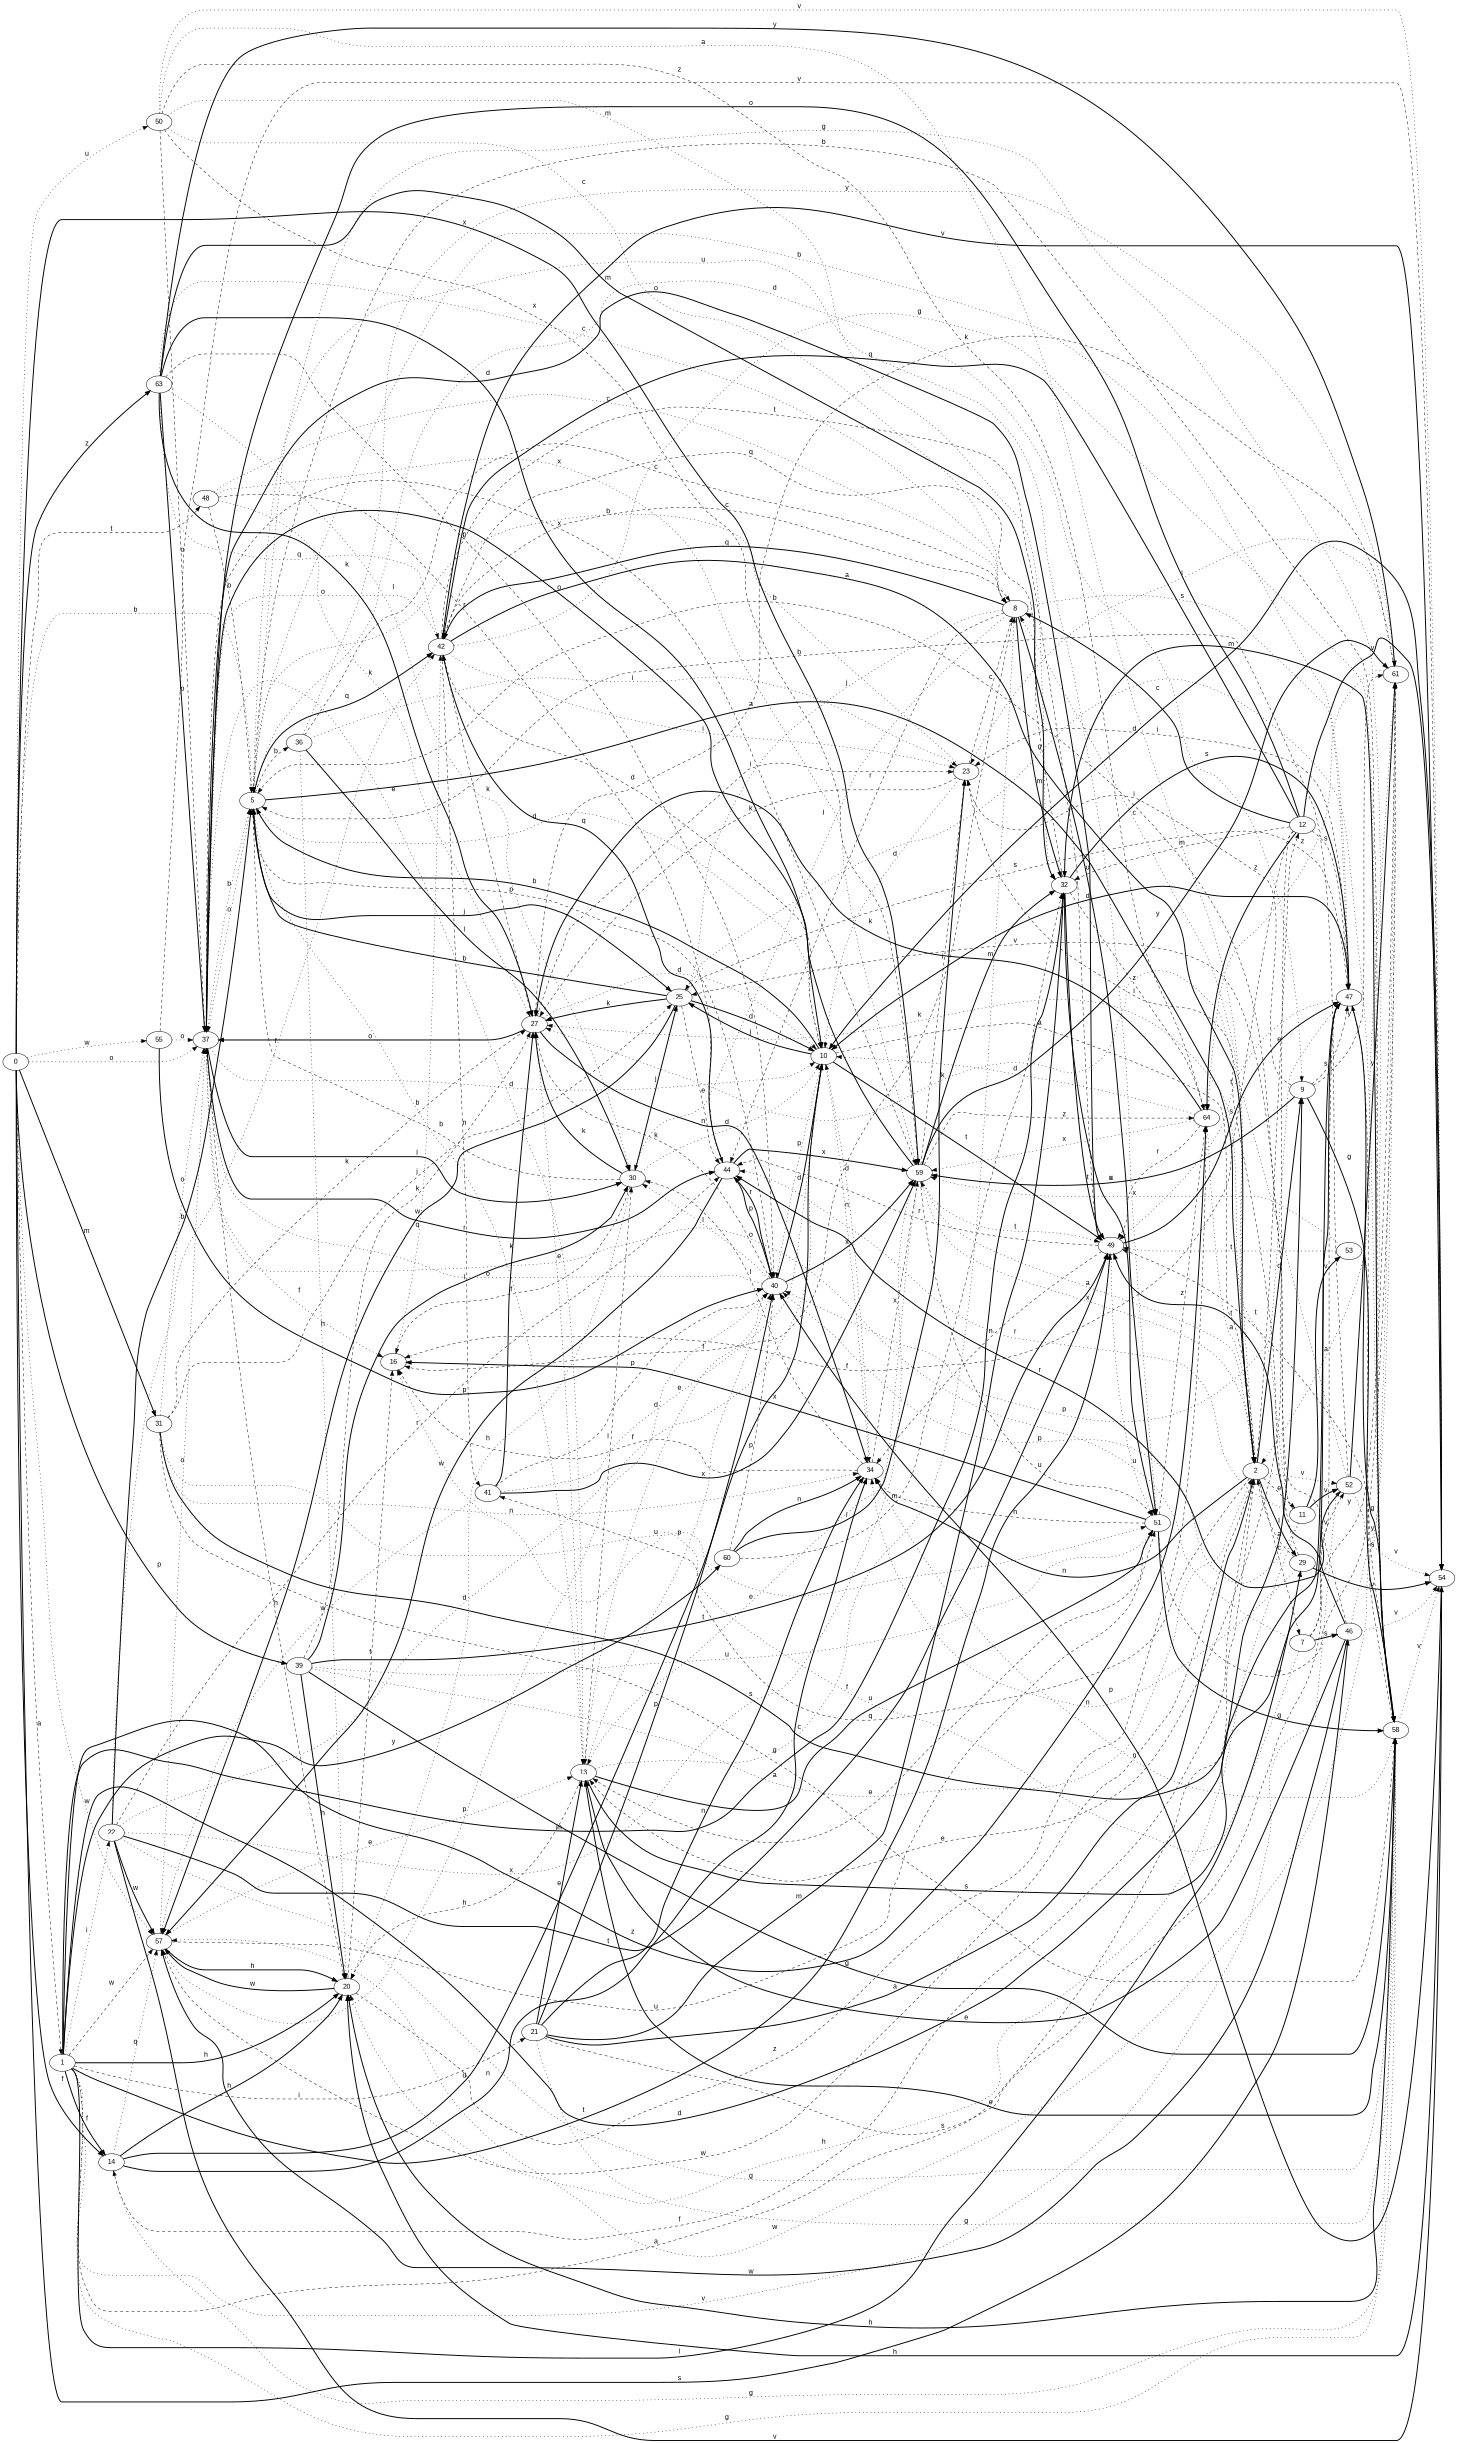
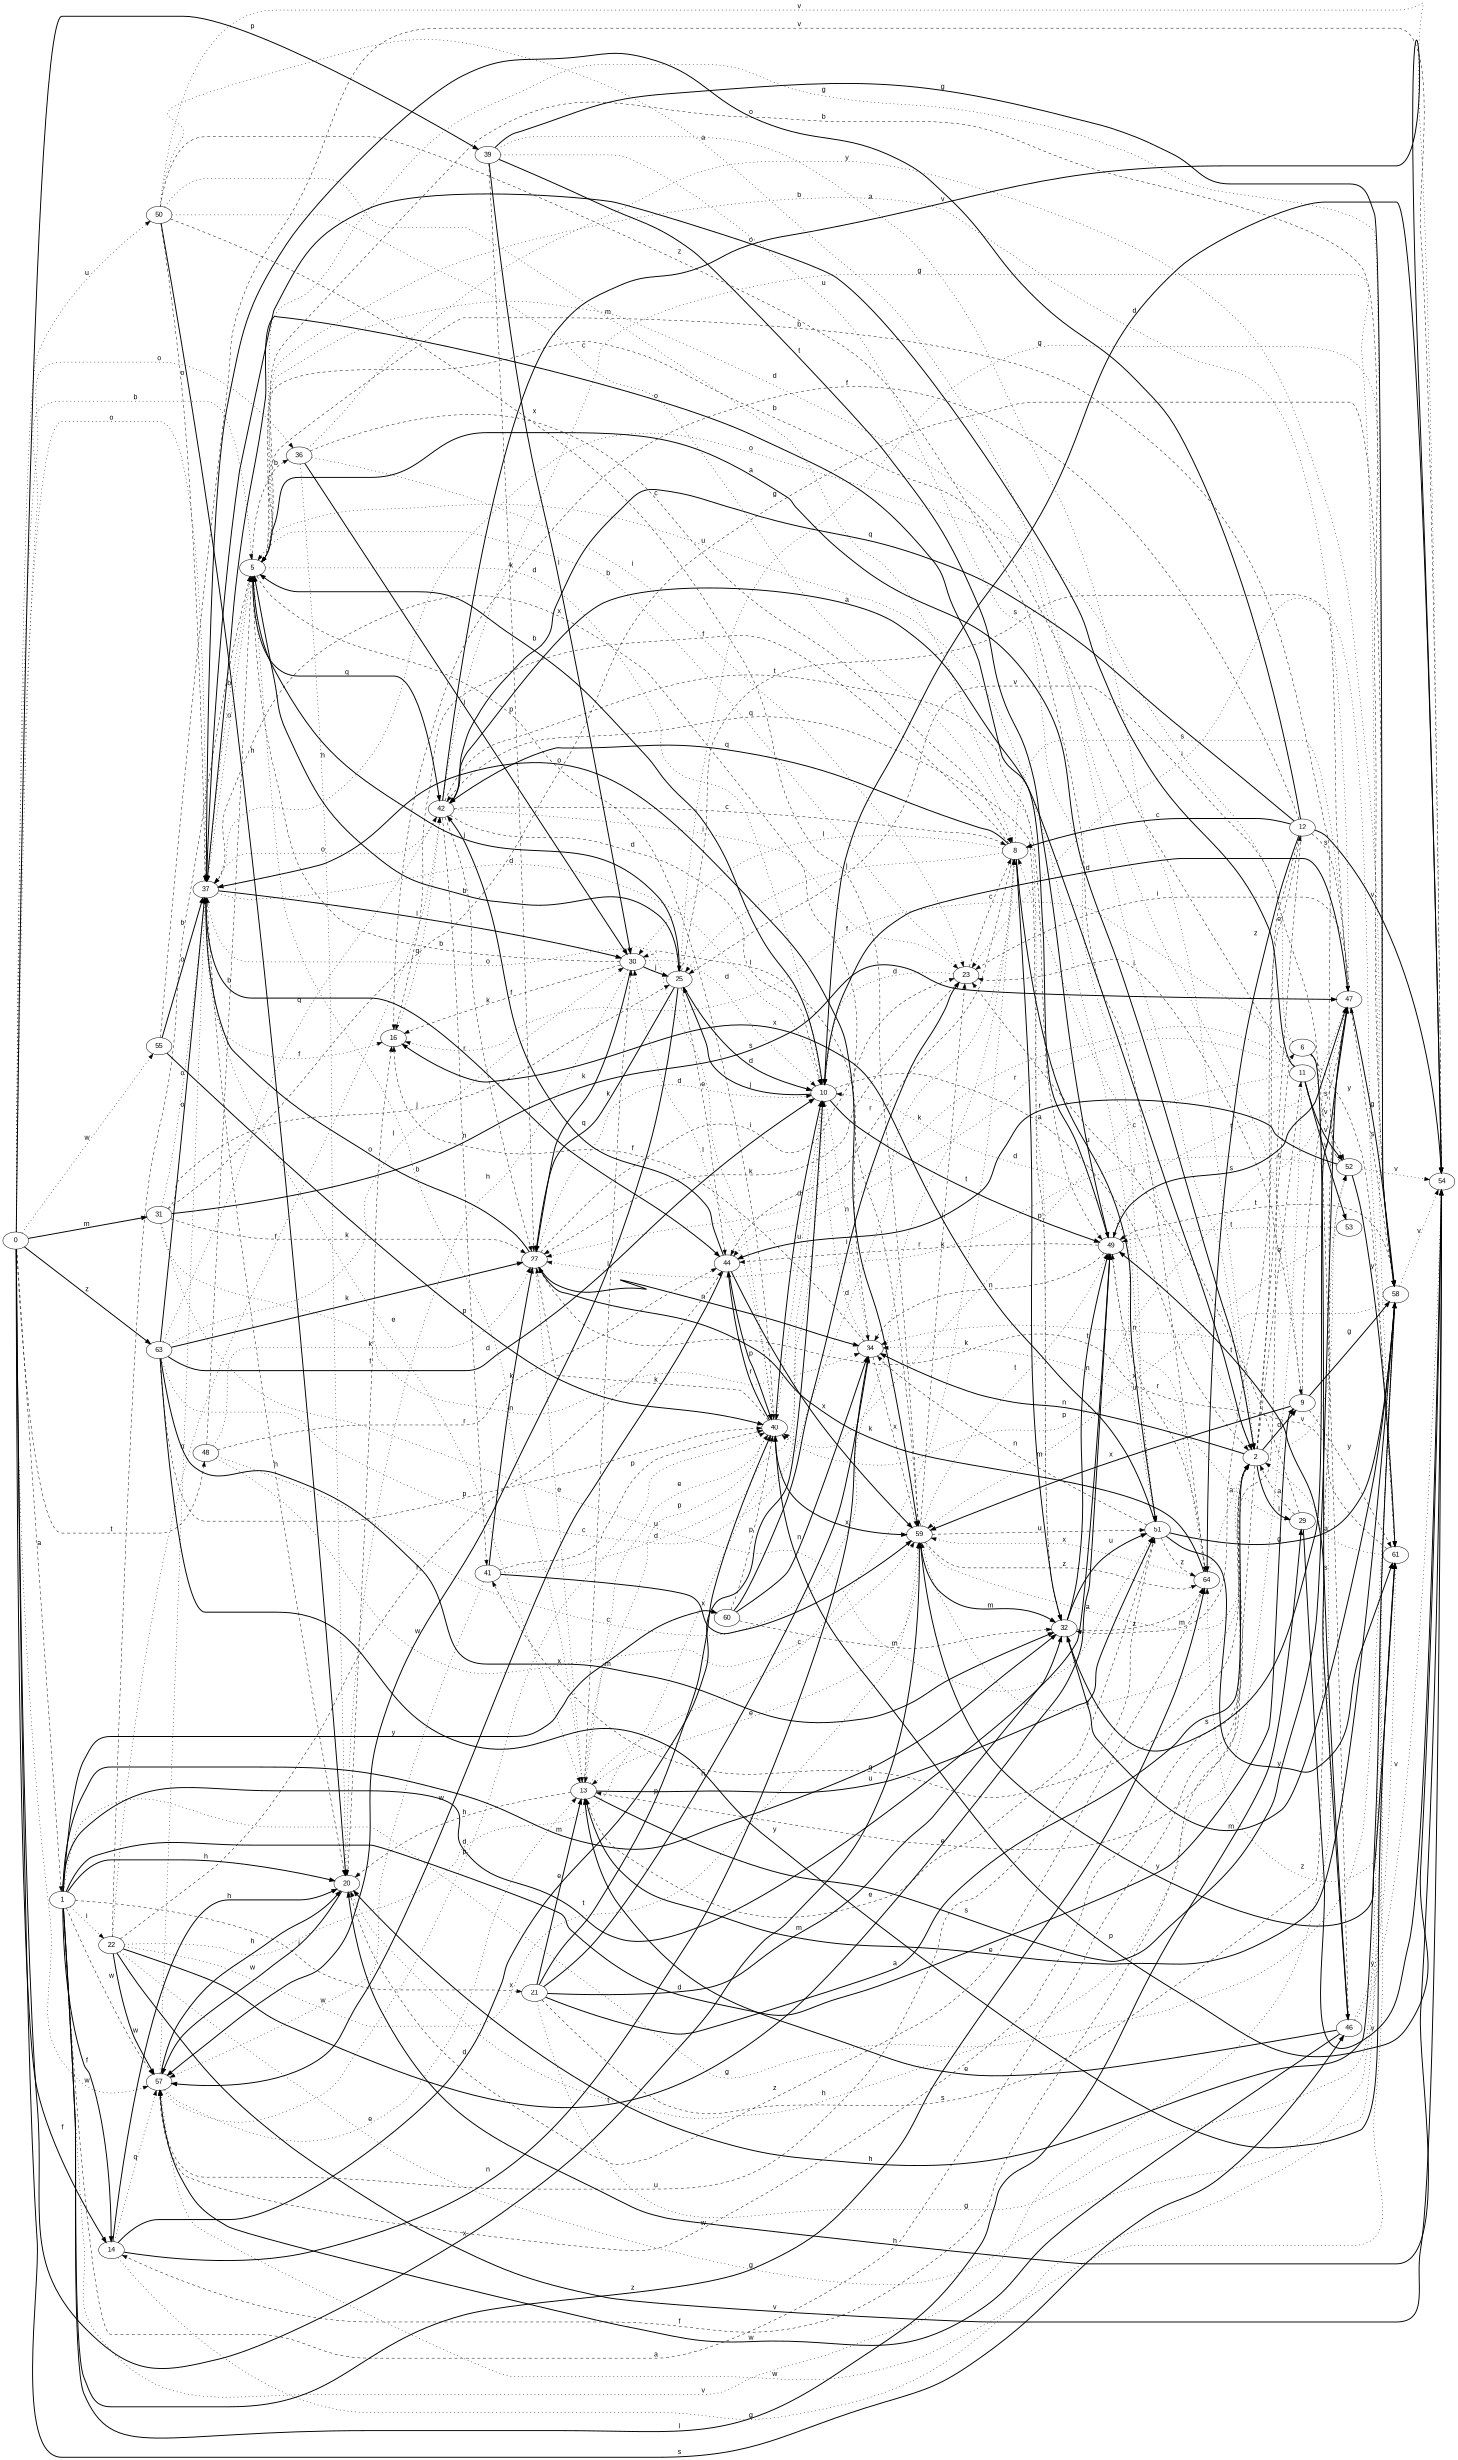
  strict digraph {
    fontname="Liberation Sans"
    rankdir=LR
    node [fontname="Liberation Sans"]
    edge [fontname="Liberation Sans" style=bold]
    0
    1
    5
    14
    31
    36
    37
    39
    46
    48
    50
    55
    57
    59
    63
    49
    2
    9
    n19 [label=58]
    20
    21
    22
    29
    32
    52
    60
    64
    10
    25
    40
    42
    51
    34
    47
    27
    8
    61
    30
    23
    16
    44
    13
    54
-   6 [label=7]
+   6
    11
    12
    41
    53
    0 -> 1 [label=a style=dashed]
    0 -> 5 [label=b style=dotted]
    0 -> 14 [label=f]
    0 -> 31 [label=m]
+   0 -> 36 [label=o style=dotted]
    0 -> 37 [label=o style=dotted]
    0 -> 39 [label=p]
    0 -> 46 [label=s]
    0 -> 48 [label=t style=dashed]
    0 -> 50 [label=u style=dotted]
    0 -> 55 [label=w style=dotted]
    0 -> 57 [label=w style=dotted]
    0 -> 59 [label=x]
    0 -> 63 [label=z]
    1 -> 14 [label=f]
    1 -> 57 [label=w style=dashed]
    1 -> 49 [label=t]
    1 -> 2 [label=a style=dashed]
    1 -> 9 [label=d]
    1 -> n19 [label=g style=dotted]
    1 -> 20 [label=h]
    1 -> 21 [label=i style=dashed]
    1 -> 22 [label=i style=dotted]
    1 -> 29 [label=l]
    1 -> 32 [label=m]
    1 -> 52 [label=v style=dotted]
    1 -> 60 [label=y]
    1 -> 64 [label=z]
    5 -> 36 [label=b style=dashed]
    5 -> 37 [label=o style=dotted]
    5 -> 2 [label=a]
    5 -> 9 [label=d style=dotted]
    5 -> n19 [label=g style=dotted]
    5 -> 10 [label=d style=dotted]
    5 -> 25 [label=j]
    5 -> 40 [label=p style=dashed]
    5 -> 42 [label=q]
    5 -> 51 [label=u style=dotted]
    14 -> 57 [label=q style=dotted]
    14 -> n19 [label=g style=dotted]
    14 -> 20 [label=h]
    14 -> 10 [label=d]
    14 -> 34 [label=n]
    31 -> 37 [label=o style=dotted]
    31 -> n19 [label=g style=dashed]
    31 -> 25 [label=j style=dashed]
    31 -> 51 [label=u style=dotted]
    31 -> 34 [label=n style=dotted]
    31 -> 47 [label=s]
    31 -> 27 [label=k style=dashed]
    36 -> 20 [label=h style=dotted]
    36 -> 8 [label=c style=dashed]
    36 -> 61 [label=y style=dotted]
    36 -> 30 [label=l]
    36 -> 23 [label=i style=dotted]
    37 -> 5 [label=b style=dotted]
    37 -> 59 [label=x style=dashed]
    37 -> 20 [label=h style=dashed]
    37 -> 10 [label=d style=dotted]
    37 -> 30 [label=l]
    37 -> 16 [label=f style=dotted]
    37 -> 44 [label=r]
    37 -> 13 [label=e style=dotted]
    39 -> 49 [label=t]
    39 -> 2 [label=a style=dotted]
    39 -> n19 [label=g]
    39 -> 51 [label=u style=dotted]
    39 -> 27 [label=k style=dashed]
    39 -> 30 [label=l]
    46 -> 57 [label=w]
    46 -> 49 [label=t]
    46 -> 25 [label=v style=dashed]
    46 -> 61 [label=y style=dotted]
    46 -> 13 [label=e]
    46 -> 54 [label=v style=dotted]
    48 -> 5 [label=b style=dashed]
    48 -> 59 [label=x style=dotted]
    48 -> 27 [label=k style=dotted]
    48 -> 8 [label=c style=dotted]
    48 -> 44 [label=r style=dashed]
    50 -> 37 [label=o style=dashed]
    50 -> 59 [label=x style=dashed]
    50 -> 2 [label=a style=dotted]
-   39 -> 20 [label=h]
+   50 -> 20 [label=h]
    50 -> 32 [label=m style=dotted]
    50 -> 64 [label=z style=dashed]
    50 -> 8 [label=c style=dotted]
    50 -> 54 [label=v style=dotted]
-   55 -> 37 [label=o style=dotted]
+   55 -> 37 [label=o]
    55 -> 40 [label=p]
    55 -> 54 [label=v style=dashed]
    57 -> 37 [label=o style=dotted]
    57 -> 20 [label=h]
    57 -> 40 [label=p style=dotted]
    57 -> 51 [label=u style=dashed]
    57 -> 13 [label=e style=dotted]
    59 -> 37 [label=o]
    59 -> 49 [label=t style=dotted]
    59 -> 2 [label=a style=dotted]
    59 -> 32 [label=m]
    59 -> 64 [label=z style=dashed]
    59 -> 51 [label=u style=dashed]
    59 -> 61 [label=y]
    59 -> 23 [label=i style=dashed]
    59 -> 13 [label=e style=dotted]
    63 -> 37 [label=o]
    63 -> 32 [label=m]
    63 -> 10 [label=d]
    63 -> 40 [label=p style=dashed]
    63 -> 42 [label=q style=dotted]
    63 -> 27 [label=k]
    63 -> 8 [label=c style=dotted]
    63 -> 61 [label=y]
    63 -> 30 [label=l style=dotted]
    49 -> 37 [label=o]
    49 -> 51 [label=u style=dotted]
    49 -> 34 [label=n style=dashed]
    49 -> 47 [label=s]
    49 -> 44 [label=r style=dashed]
    2 -> 14 [label=f style=dashed]
    2 -> 57 [label=w style=dashed]
    2 -> 59 [label=x style=dotted]
    2 -> 9 [label=d]
    2 -> 29 [label=l]
    2 -> 52 [label=v style=dotted]
    2 -> 34 [label=n]
    2 -> 8 [label=c style=dotted]
    2 -> 6 [label=c style=dashed]
    2 -> 11 [label=e style=dashed]
    2 -> 12 [label=e style=dashed]
    2 -> 41 [label=q style=dashed]
    9 -> 59 [label=x]
    9 -> n19 [label=g]
    9 -> 47 [label=s style=dashed]
    9 -> 61 [label=y style=dashed]
    9 -> 23 [label=i style=dashed]
    n19 -> 5 [label=b style=dashed]
    n19 -> 49 [label=t style=dashed]
    n19 -> 20 [label=h]
    n19 -> 32 [label=m]
    n19 -> 34 [label=n style=dotted]
    n19 -> 47 [label=s style=dashed]
    n19 -> 13 [label=e]
    n19 -> 54 [label=v style=dotted]
    20 -> 57 [label=w]
    20 -> 64 [label=z style=dashed]
    20 -> 16 [label=f style=dashed]
    21 -> 2 [label=a]
    21 -> n19 [label=g style=dotted]
    21 -> 32 [label=m]
    21 -> 40 [label=p]
    21 -> 34 [label=n]
    21 -> 47 [label=s style=dashed]
    21 -> 13 [label=e]
-   22 -> 5 [label=b]
+   22 -> 5 [label=b style=dashed]
    22 -> 57 [label=w]
    22 -> 59 [label=x style=dotted]
    22 -> 49 [label=t]
    22 -> n19 [label=g style=dotted]
    22 -> 10 [label=d style=dotted]
    22 -> 42 [label=f style=dotted]
    22 -> 44 [label=r style=dashed]
    22 -> 54 [label=v]
    29 -> 2 [label=a style=dashed]
    29 -> 34 [label=n style=dotted]
    29 -> 23 [label=i style=dashed]
    29 -> 54 [label=v]
    32 -> 49 [label=t]
    32 -> 64 [label=z style=dashed]
    32 -> 42 [label=q style=dashed]
    32 -> 51 [label=u]
    32 -> 47 [label=s]
    52 -> 5 [label=b style=dashed]
    52 -> 27 [label=k style=dotted]
    52 -> 61 [label=y]
    52 -> 44 [label=r]
    52 -> 54 [label=v style=dotted]
    60 -> 32 [label=m style=dashed]
    60 -> 40 [label=p style=dashed]
    60 -> 34 [label=n]
    60 -> 23 [label=i]
    64 -> 59 [label=x style=dotted]
    64 -> 49 [label=r style=dashed]
    64 -> 2 [label=a style=dotted]
    64 -> 10 [label=d style=dotted]
    64 -> 27 [label=k]
    10 -> 5 [label=b]
    10 -> 49 [label=t]
    10 -> 2 [label=a style=dashed]
    10 -> 25 [label=j]
-   10 -> 40 [label=p style=dotted]
+   10 -> 40 [label=u style=dotted]
    10 -> 34 [label=n style=dotted]
    25 -> 5 [label=b]
    25 -> 57 [label=w]
    25 -> n19 [label=g style=dotted]
    25 -> 10 [label=d]
    25 -> 47 [label=s style=dashed]
    25 -> 27 [label=k]
    25 -> 44 [label=e style=dashed]
    40 -> 37 [label=o style=dotted]
    40 -> 59 [label=x]
    40 -> 10 [label=d]
    40 -> 27 [label=k style=dashed]
    40 -> 30 [label=l style=dotted]
    40 -> 44 [label=r]
    40 -> 13 [label=e style=dotted]
    42 -> 37 [label=o style=dotted]
    42 -> 49 [label=t style=dashed]
    42 -> 2 [label=a]
    42 -> n19 [label=g style=dotted]
    42 -> 10 [label=d style=dashed]
    42 -> 27 [label=k style=dashed]
    42 -> 8 [label=c style=dashed]
    42 -> 23 [label=i style=dotted]
    42 -> 54 [label=v]
    42 -> 41 [label=n style=dashed]
    51 -> n19 [label=g]
    51 -> 64 [label=z style=dashed]
    51 -> 34 [label=n style=dashed]
-   51 -> 61 [label=y style=dashed]
+   51 -> 61 [label=y]
    51 -> 16 [label=x]
    51 -> 13 [label=e style=dashed]
    34 -> 59 [label=x style=dashed]
    34 -> 10 [label=d style=dotted]
    34 -> 30 [label=l style=dashed]
    34 -> 16 [label=f style=dashed]
    47 -> 5 [label=b style=dotted]
    47 -> 49 [label=t style=dotted]
    47 -> n19 [label=g]
    47 -> 10 [label=d]
    47 -> 40 [label=p style=dotted]
    47 -> 23 [label=i style=dashed]
    27 -> 37 [label=o]
    27 -> 10 [label=d style=dotted]
    27 -> 34 [label=n]
    27 -> 23 [label=i style=dashed]
    27 -> 13 [label=e style=dotted]
    8 -> 32 [label=m]
    8 -> 25 [label=j style=dotted]
    8 -> 42 [label=q]
    8 -> 51 [label=u]
    8 -> 47 [label=s style=dotted]
    8 -> 30 [label=l style=dotted]
    8 -> 16 [label=f style=dashed]
    8 -> 44 [label=r style=dashed]
    61 -> 57 [label=w style=dotted]
    61 -> 2 [label=a style=dotted]
    61 -> 64 [label=z style=dotted]
    61 -> 27 [label=k style=dashed]
    61 -> 23 [label=i style=dotted]
    30 -> 5 [label=b style=dashed]
    30 -> 20 [label=h style=dotted]
    30 -> 10 [label=d style=dotted]
    30 -> 25 [label=j]
    30 -> 27 [label=k]
    30 -> 16 [label=f style=dashed]
    23 -> 5 [label=b style=dotted]
    23 -> 10 [label=d style=dotted]
    23 -> 27 [label=k style=dashed]
    23 -> 8 [label=c style=dashed]
    16 -> 42 [label=q style=dotted]
    44 -> 57 [label=w]
    44 -> 59 [label=x]
    44 -> 40 [label=p]
    44 -> 42 [label=q]
    13 -> 5 [label=b style=dotted]
    13 -> 20 [label=h style=dashed]
    13 -> 40 [label=p style=dotted]
    13 -> 51 [label=u]
    13 -> 47 [label=s]
    13 -> 8 [label=c style=dotted]
    13 -> 30 [label=l style=dashed]
    54 -> 20 [label=h]
    54 -> 10 [label=d]
    54 -> 40 [label=p]
    6 -> 37 [label=o style=dotted]
    6 -> 46 [label=s]
    6 -> 52 [label=v style=dashed]
    6 -> 61 [label=y style=dashed]
    6 -> 16 [label=f style=dotted]
    11 -> 5 [label=b style=dashed]
+   11 -> 37 [label=o]
    11 -> 20 [label=h style=dotted]
    11 -> 52 [label=v]
    11 -> 40 [label=p style=dotted]
    11 -> 27 [label=k style=dotted]
    11 -> 44 [label=r style=dotted]
    11 -> 53 [label=v]
    12 -> 37 [label=o]
    12 -> 32 [label=m style=dashed]
    12 -> 64 [label=z]
    12 -> 42 [label=q]
    12 -> 47 [label=s style=dashed]
    12 -> 8 [label=c]
    12 -> 16 [label=f style=dashed]
    12 -> 13 [label=e style=dashed]
    12 -> 54 [label=v]
    41 -> 57 [label=w style=dotted]
    41 -> 59 [label=x]
    41 -> 10 [label=d style=dotted]
    41 -> 40 [label=p style=dashed]
    41 -> 27 [label=k]
    53 -> 59 [label=x style=dotted]
    53 -> 49 [label=t style=dotted]
  }
